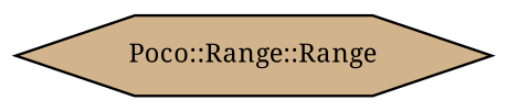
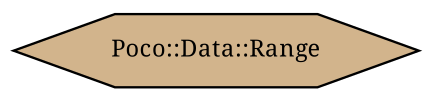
  digraph {
    rankdir=LR
    fontname="Noto Serif"
-   n1 [color=black fillcolor=tan fontname="Noto Serif" fontsize=10 height=0.2 label="Poco::Range::Range" shape=hexagon style=filled width=0.4]
+   n1 [color=black fillcolor=tan fontname="Noto Serif" fontsize=10 height=0.2 label="Poco::Data::Range" shape=hexagon style=filled width=0.4]
  }
